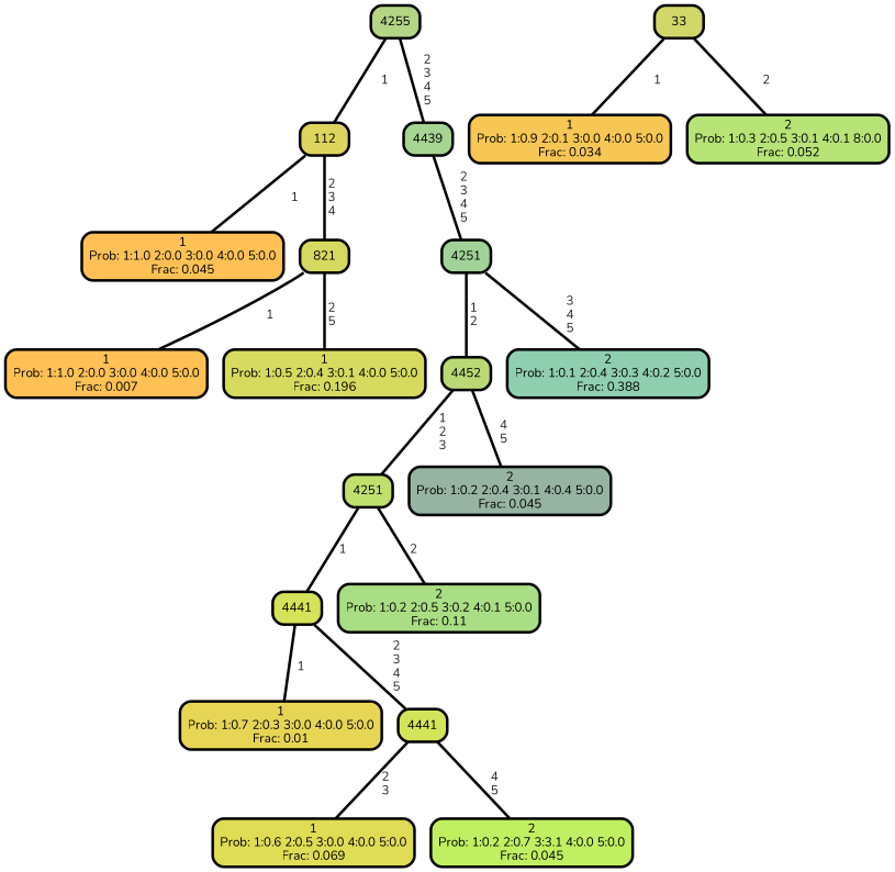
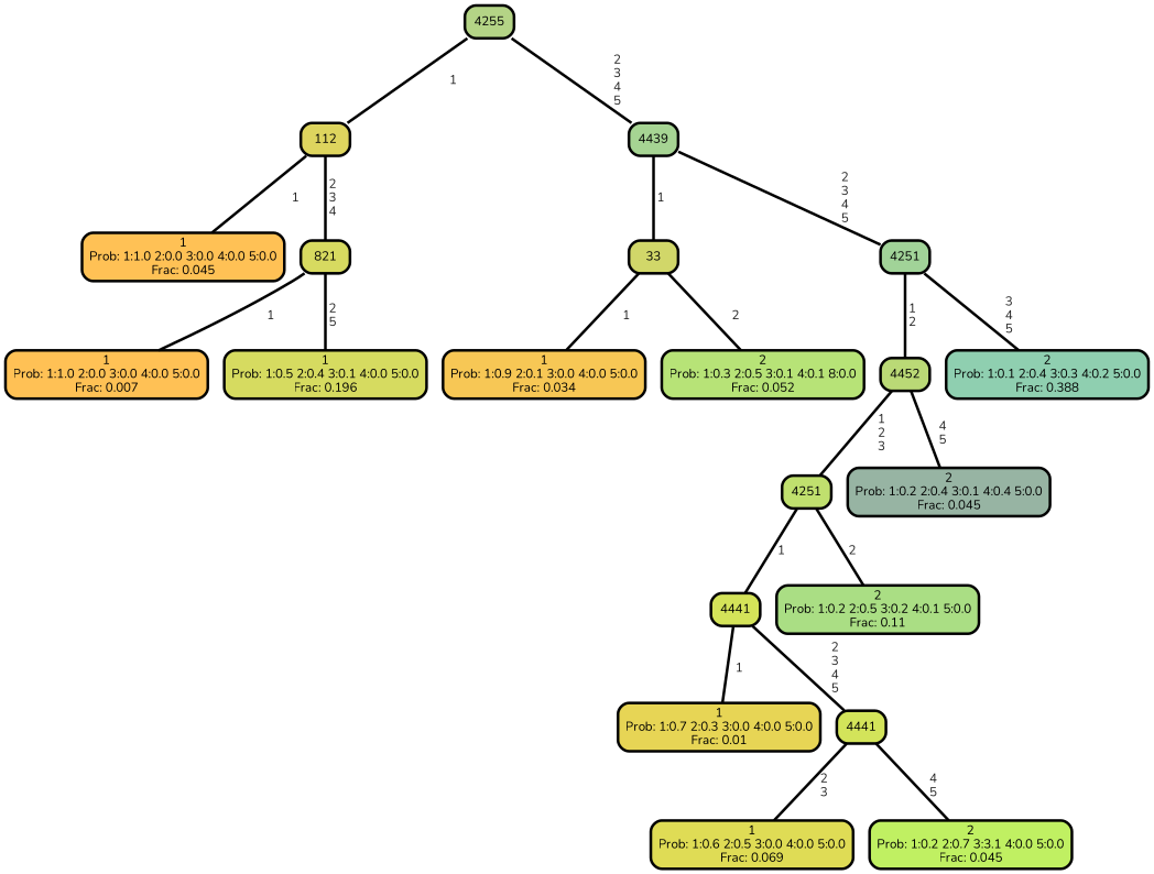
  graph {
    fontname=Nunito
    ranksep="0 equally"
    splines=straight
    node [color=black fillcolor="#ffc155" fontcolor=black fontname=Nunito penwidth=3 shape=box style="filled, rounded"]
    edge [color=black fontcolor=grey14 fontname=Nunito fontweight=bold penwidth=3]
    n1 [label="1\nProb: 1:1.0 2:0.0 3:0.0 4:0.0 5:0.0\nFrac: 0.045"]
    n2 [fillcolor="#ded55e" label=112]
    n3 [fillcolor="#d7da60" label=821]
    n4 [label="1\nProb: 1:1.0 2:0.0 3:0.0 4:0.0 5:0.0\nFrac: 0.007"]
    n5 [fillcolor="#d6db60" label="1\nProb: 1:0.5 2:0.4 3:0.1 4:0.0 5:0.0\nFrac: 0.196"]
    n6 [fillcolor="#b4d486" label=4255]
    n7 [fillcolor="#a6d493" label=4439]
    n8 [fillcolor="#d1d769" label=33]
    n9 [fillcolor="#a1d398" label=4251]
    n10 [fillcolor="#f7c755" label="1\nProb: 1:0.9 2:0.1 3:0.0 4:0.0 5:0.0\nFrac: 0.034"]
    n11 [fillcolor="#b7e377" label="2\nProb: 1:0.3 2:0.5 3:0.1 4:0.1 8:0.0\nFrac: 0.052"]
    n12 [fillcolor="#bad976" label=4452]
    n13 [fillcolor="#8fcfb0" label="2\nProb: 1:0.1 2:0.4 3:0.3 4:0.2 5:0.0\nFrac: 0.388"]
    n14 [fillcolor="#e7d555" label="1\nProb: 1:0.7 2:0.3 3:0.0 4:0.0 5:0.0\nFrac: 0.01"]
    n15 [fillcolor="#d4e359" label=4441]
    n16 [fillcolor="#d3e45a" label=4441]
    n17 [fillcolor="#dfdc55" label="1\nProb: 1:0.6 2:0.5 3:0.0 4:0.0 5:0.0\nFrac: 0.069"]
    n18 [fillcolor="#c0f062" label="2\nProb: 1:0.2 2:0.7 3:3.1 4:0.0 5:0.0\nFrac: 0.045"]
    n19 [fillcolor="#c0e06e" label=4251]
    n20 [fillcolor="#aade84" label="2\nProb: 1:0.2 2:0.5 3:0.2 4:0.1 5:0.0\nFrac: 0.11"]
    n21 [fillcolor="#97b4a3" label="2\nProb: 1:0.2 2:0.4 3:0.1 4:0.4 5:0.0\nFrac: 0.045"]
    subgraph sub_1 {
      rank=same
    }
    n2 -- n1 [label=" 1"]
    n2 -- n3 [label=" 2\n 3\n 4"]
    n3 -- n4 [label=" 1"]
    n3 -- n5 [label=" 2\n 5"]
    n6 -- n2 [label=" 1"]
    n6 -- n7 [label=" 2\n 3\n 4\n 5"]
+   n7 -- n8 [label=" 1"]
    n7 -- n9 [label=" 2\n 3\n 4\n 5"]
    n8 -- n10 [label=" 1"]
    n8 -- n11 [label=" 2"]
    n9 -- n12 [label=" 1\n 2"]
    n9 -- n13 [label=" 3\n 4\n 5"]
    n12 -- n19 [label=" 1\n 2\n 3"]
    n12 -- n21 [label=" 4\n 5"]
    n15 -- n14 [label=" 1"]
    n15 -- n16 [label=" 2\n 3\n 4\n 5"]
    n16 -- n17 [label=" 2\n 3"]
    n16 -- n18 [label=" 4\n 5"]
    n19 -- n15 [label=" 1"]
    n19 -- n20 [label=" 2"]
  }
